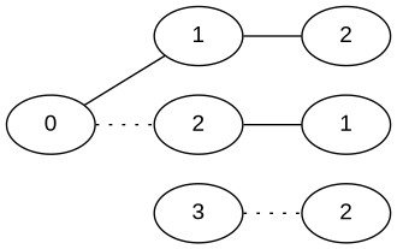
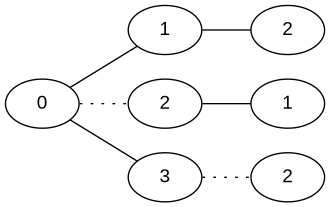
  graph {
    rankdir=LR
    fontname="Liberation Sans"
    node [fontname="Liberation Sans"]
    edge [fontname="Liberation Sans"]
    n1 [label=0]
    n2 [label=1]
    n3 [label=2]
    n4 [label=3]
    n5 [label=2]
    n6 [label=1]
    n7 [label=2]
    n1 -- n2
    n1 -- n3 [style=dotted]
+   n1 -- n4
    n2 -- n5
    n3 -- n6
    n4 -- n7 [style=dotted]
  }
